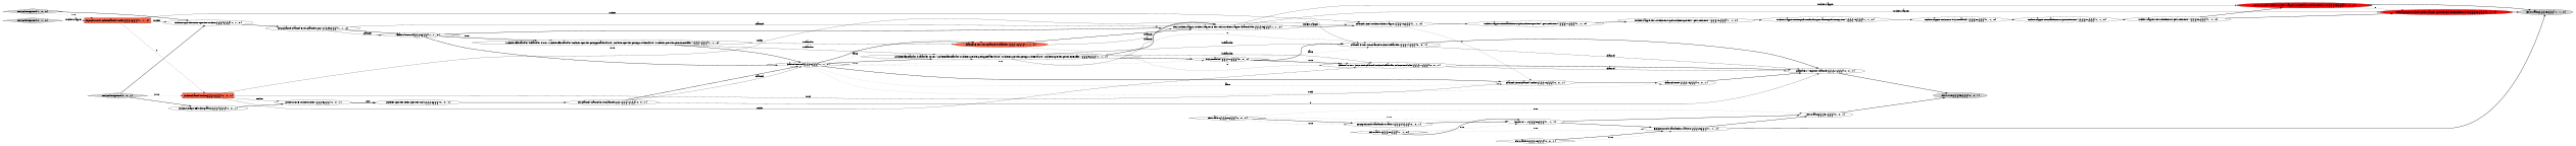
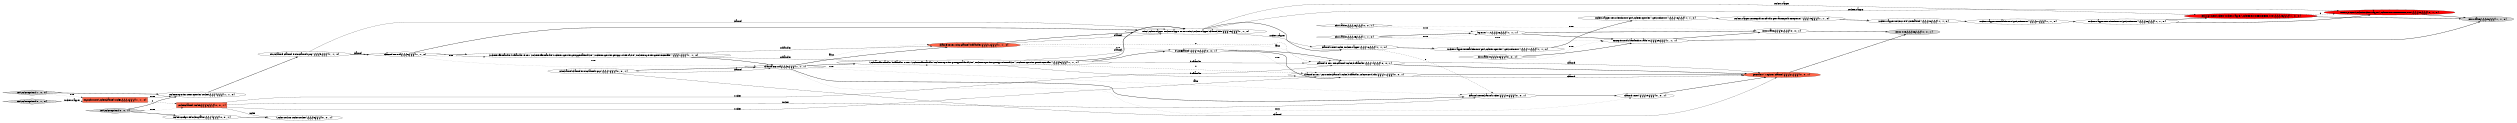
  digraph {
    rankdir=LR
    node [fillcolor=white shape=ellipse style=filled]
    edge [style=bold]
    n1 [label="channel.setIOChannel(socket)@@@18@@@['0', '0', '1']"]
    n2 [label="channel.reset()@@@19@@@['0', '0', '1']"]
-   n3 [label="getPoller0().register(channel)@@@21@@@['0', '0', '1']"]
+   n3 [fillcolor=tomato label="getPoller0().register(channel)@@@21@@@['0', '0', '1']"]
    n4 [fillcolor=lightgray label="return false@@@29@@@['1', '1', '0']"]
    n5 [fillcolor=tomato label="channel = new Nio2Channel(bufhandler)@@@12@@@['1', '1', '0']"]
    n6 [label="Nio2SocketWrapper socketWrapper = new Nio2SocketWrapper(channel,this)@@@15@@@['1', '1', '0']"]
    n7 [label="channel = new NioChannel(socket,bufhandler)@@@14@@@['0', '0', '1']"]
    n8 [fillcolor=red label="return processSocket0(socketWrapper,SocketEvent.OPEN_READ,true)@@@23@@@['1', '0', '0']"]
    n9 [fillcolor=red label="return processSocket(socketWrapper,SocketEvent.OPEN_READ,true)@@@23@@@['0', '1', '0']"]
    n10 [label="channel.reset(socket,socketWrapper)@@@16@@@['1', '1', '0']"]
    n11 [label="log.error(\"\",t)@@@26@@@['1', '1', '1']"]
    n12 [label="ExceptionUtils.handleThrowable(tt)@@@29@@@['1', '1', '1']"]
    n13 [label="return false@@@31@@@['0', '0', '1']"]
    n14 [fillcolor=lightgray label="return true@@@33@@@['0', '0', '1']"]
-   n15 [label="ExceptionUtils.handleThrowable(t)@@@24@@@['0', '0', '1']"]
    n16 [label="socketWrapper.setReadTimeout(getSocketProperties().getSoTimeout())@@@17@@@['1', '1', '0']"]
    n17 [fillcolor=lightgray label="setSocketOptions['0', '1', '0']" shape=diamond]
    n18 [fillcolor=tomato label="AsynchronousSocketChannel socket@@@2@@@['1', '1', '0']" shape=box]
    n19 [label="socketProperties.setProperties(socket)@@@4@@@['1', '1', '0']"]
    n20 [fillcolor=tomato label="SocketChannel socket@@@2@@@['0', '0', '1']" shape=box]
    n21 [label="Nio2Channel channel = nioChannels.pop()@@@5@@@['1', '1', '0']"]
    n22 [label="socketWrapper.setSecure(isSSLEnabled())@@@20@@@['1', '1', '0']"]
    n23 [label="socketWrapper.setReadTimeout(getSoTimeout())@@@21@@@['1', '1', '0']"]
    n24 [label="socketWrapper.setWriteTimeout(getSoTimeout())@@@22@@@['1', '1', '0']"]
    n25 [label="socketWrapper.setWriteTimeout(getSocketProperties().getSoTimeout())@@@18@@@['1', '1', '0']"]
    n26 [label="socketWrapper.setKeepAliveLeft(this.getMaxKeepAliveRequests())@@@19@@@['1', '1', '0']"]
-   n27 [label="socketProperties.setProperties(sock)@@@6@@@['0', '0', '1']"]
    n28 [label="NioChannel channel = nioChannels.pop()@@@7@@@['0', '0', '1']"]
    n29 [label="channel == null@@@8@@@['1', '1', '1']" shape=diamond]
    n30 [label="channel == null@@@6@@@['1', '1', '0']" shape=diamond]
    n31 [label="SocketBufferHandler bufhandler = new SocketBufferHandler(socketProperties.getAppReadBufSize(),socketProperties.getAppWriteBufSize(),socketProperties.getDirectBuffer())@@@7@@@['1', '1', '0']"]
    n32 [label="SocketBufferHandler bufhandler = new SocketBufferHandler(socketProperties.getAppReadBufSize(),socketProperties.getAppWriteBufSize(),socketProperties.getDirectBuffer())@@@9@@@['1', '1', '1']"]
    n33 [label="isSSLEnabled()@@@10@@@['0', '0', '1']" shape=diamond]
    n34 [label="channel = new SecureNioChannel(socket,bufhandler,selectorPool,this)@@@11@@@['0', '0', '1']"]
    n35 [label="socket.configureBlocking(false)@@@4@@@['0', '0', '1']"]
    n36 [label="Socket sock = socket.socket()@@@5@@@['0', '0', '1']"]
    n37 [fillcolor=lightgray label="setSocketOptions['0', '0', '1']" shape=diamond]
    n38 [label="Throwable t@@@23@@@['0', '0', '1']" shape=diamond]
    n39 [fillcolor=lightgray label="setSocketOptions['1', '0', '0']" shape=diamond]
    n40 [label="Throwable tt@@@28@@@['0', '0', '1']" shape=diamond]
    n41 [label="Throwable t@@@25@@@['1', '1', '0']" shape=diamond]
    n1 -> n2
    n2 -> n3
    n3 -> n14
    n5 -> n6
    n5 -> n6 [label=channel style=solid]
    n5 -> n7 [label=0 style=dashed]
    n6 -> n8 [label=socketWrapper style=solid]
    n6 -> n9 [label=socketWrapper style=solid]
    n6 -> n10
    n6 -> n10 [label=socketWrapper style=solid]
    n7 -> n3
    n7 -> n3 [label=channel style=solid]
    n8 -> n4
    n8 -> n9 [label=0 style=dashed]
    n9 -> n4
    n10 -> n1 [label=0 style=dashed]
    n10 -> n16
    n11 -> n12
    n11 -> n13
    n12 -> n4
    n12 -> n13
    n13 -> n14
-   n15 -> n11
    n16 -> n25
    n17 -> n18 [label=socketWrapper style=dotted]
-   n18 -> n10 [label=socket style=solid]
-   n18 -> n19 [label=socket style=solid]
+   n18 -> n19 [label=true style=solid]
    n18 -> n20 [label=0 style=dashed]
    n19 -> n21
-   n20 -> n1 [label=sock style=solid]
+   n20 -> n1 [label=socket style=solid]
    n20 -> n7 [label=socket style=solid]
    n20 -> n34 [label=socket style=solid]
    n20 -> n36 [label=socket style=solid]
    n21 -> n6 [label=channel style=solid]
    n21 -> n30
    n21 -> n30 [label=channel style=solid]
    n22 -> n23
    n23 -> n24
    n24 -> n8
    n24 -> n9
    n25 -> n26
    n26 -> n22
-   n27 -> n28
-   n28 -> n3 [label=0 style=solid]
+   n28 -> n3 [label=channel style=solid]
    n28 -> n29
    n28 -> n29 [label=channel style=solid]
    n29 -> n1
    n29 -> n1 [label=false style=dotted]
    n29 -> n2 [label=sock style=dotted]
    n29 -> n5
    n29 -> n5 [label=false style=dotted]
    n29 -> n32
    n29 -> n32 [label=true style=dotted]
-   n29 -> n33 [label=true style=dotted]
+   n5 -> n33 [label=true style=dotted]
    n30 -> n6
-   n30 -> n29 [label=true]
+   n30 -> n29 [label=true style=dotted]
    n30 -> n31 [label=true style=dotted]
    n30 -> n31
    n31 -> n5 [label=bufhandler style=solid]
    n31 -> n29
    n31 -> n32 [label=bufhandler style=solid]
    n32 -> n6 [label=channel style=solid]
    n32 -> n6
    n32 -> n7 [label=bufhandler style=solid]
    n32 -> n33
    n32 -> n34 [label=0 style=dashed]
    n32 -> n34 [label=bufhandler style=solid]
    n33 -> n7
    n33 -> n7 [label=false style=dotted]
    n33 -> n34 [label=true style=dotted]
    n33 -> n34
    n34 -> n3
    n34 -> n3 [label=channel style=solid]
    n35 -> n36
-   n36 -> n27 [label=sock style=solid]
-   n36 -> n27
    n37 -> n19
    n37 -> n20 [label=true style=dotted]
    n37 -> n35
    n38 -> n11 [label=true style=dotted]
    n38 -> n13 [label=true style=dotted]
-   n38 -> n15
-   n38 -> n15 [label=true style=dotted]
    n39 -> n18 [label=true style=dotted]
    n39 -> n19
    n40 -> n12
    n40 -> n12 [label=true style=dotted]
    n41 -> n11
    n41 -> n11 [label=true style=dotted]
    n41 -> n12 [label=true style=dotted]
  }
